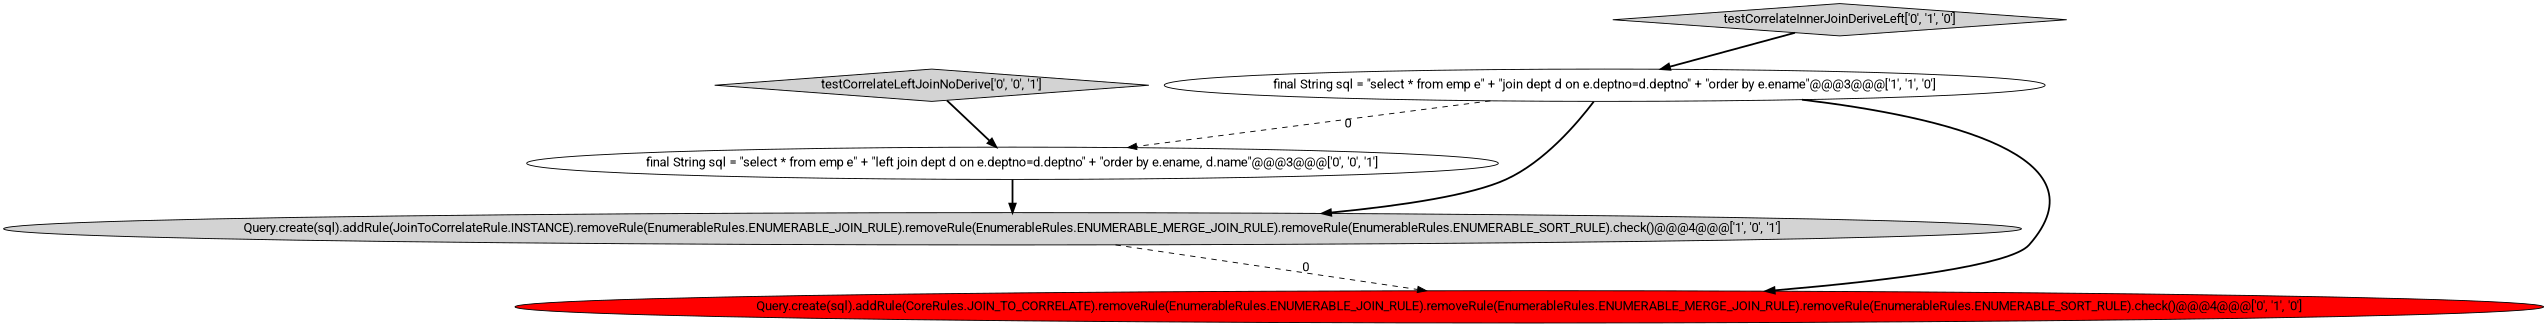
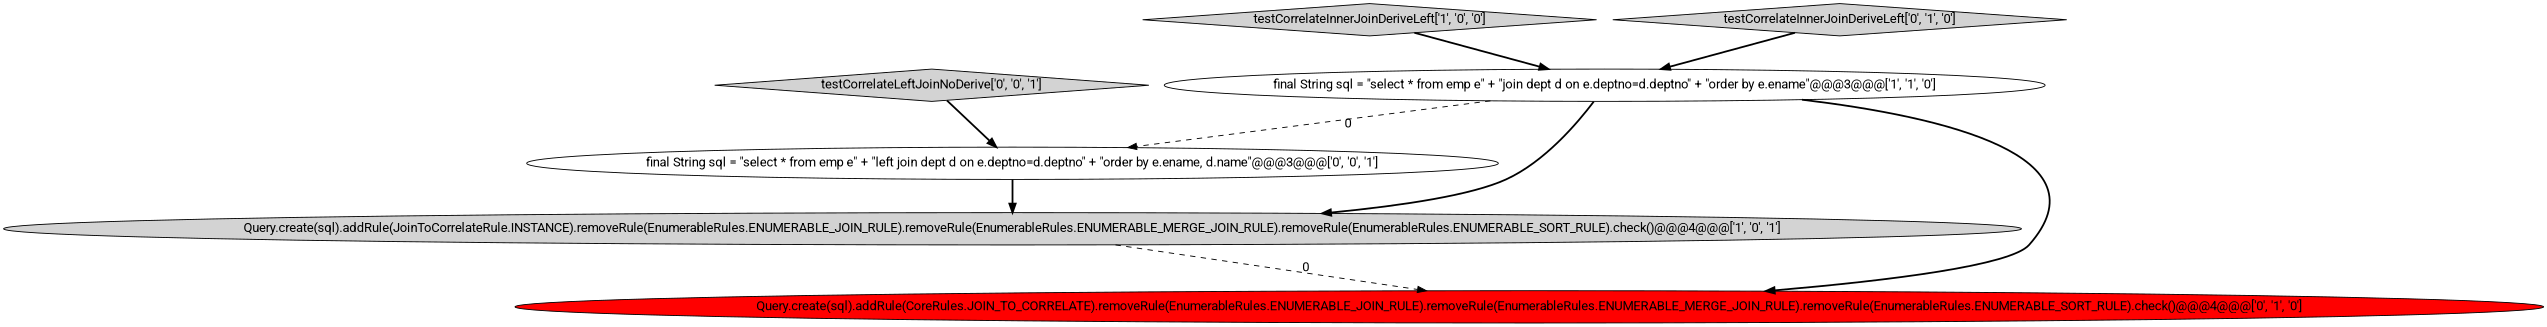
  digraph {
    fontname=Roboto
    node [fillcolor=lightgray shape=ellipse style=filled fontname=Roboto]
    edge [style=bold fontname=Roboto]
    n1 [fillcolor=white label="final String sql = \"select * from emp e\" + \"join dept d on e.deptno=d.deptno\" + \"order by e.ename\"@@@3@@@['1', '1', '0']"]
    n2 [fillcolor=white label="final String sql = \"select * from emp e\" + \"left join dept d on e.deptno=d.deptno\" + \"order by e.ename, d.name\"@@@3@@@['0', '0', '1']"]
    n3 [label="Query.create(sql).addRule(JoinToCorrelateRule.INSTANCE).removeRule(EnumerableRules.ENUMERABLE_JOIN_RULE).removeRule(EnumerableRules.ENUMERABLE_MERGE_JOIN_RULE).removeRule(EnumerableRules.ENUMERABLE_SORT_RULE).check()@@@4@@@['1', '0', '1']"]
    n4 [fillcolor=red label="Query.create(sql).addRule(CoreRules.JOIN_TO_CORRELATE).removeRule(EnumerableRules.ENUMERABLE_JOIN_RULE).removeRule(EnumerableRules.ENUMERABLE_MERGE_JOIN_RULE).removeRule(EnumerableRules.ENUMERABLE_SORT_RULE).check()@@@4@@@['0', '1', '0']"]
    n5 [label="testCorrelateLeftJoinNoDerive['0', '0', '1']" shape=diamond]
+   n6 [label="testCorrelateInnerJoinDeriveLeft['1', '0', '0']" shape=diamond]
    n7 [label="testCorrelateInnerJoinDeriveLeft['0', '1', '0']" shape=diamond]
    n1 -> n2 [label=0 style=dashed]
    n1 -> n3
    n1 -> n4
    n2 -> n3
    n3 -> n4 [label=0 style=dashed]
    n5 -> n2
+   n6 -> n1
    n7 -> n1
  }
